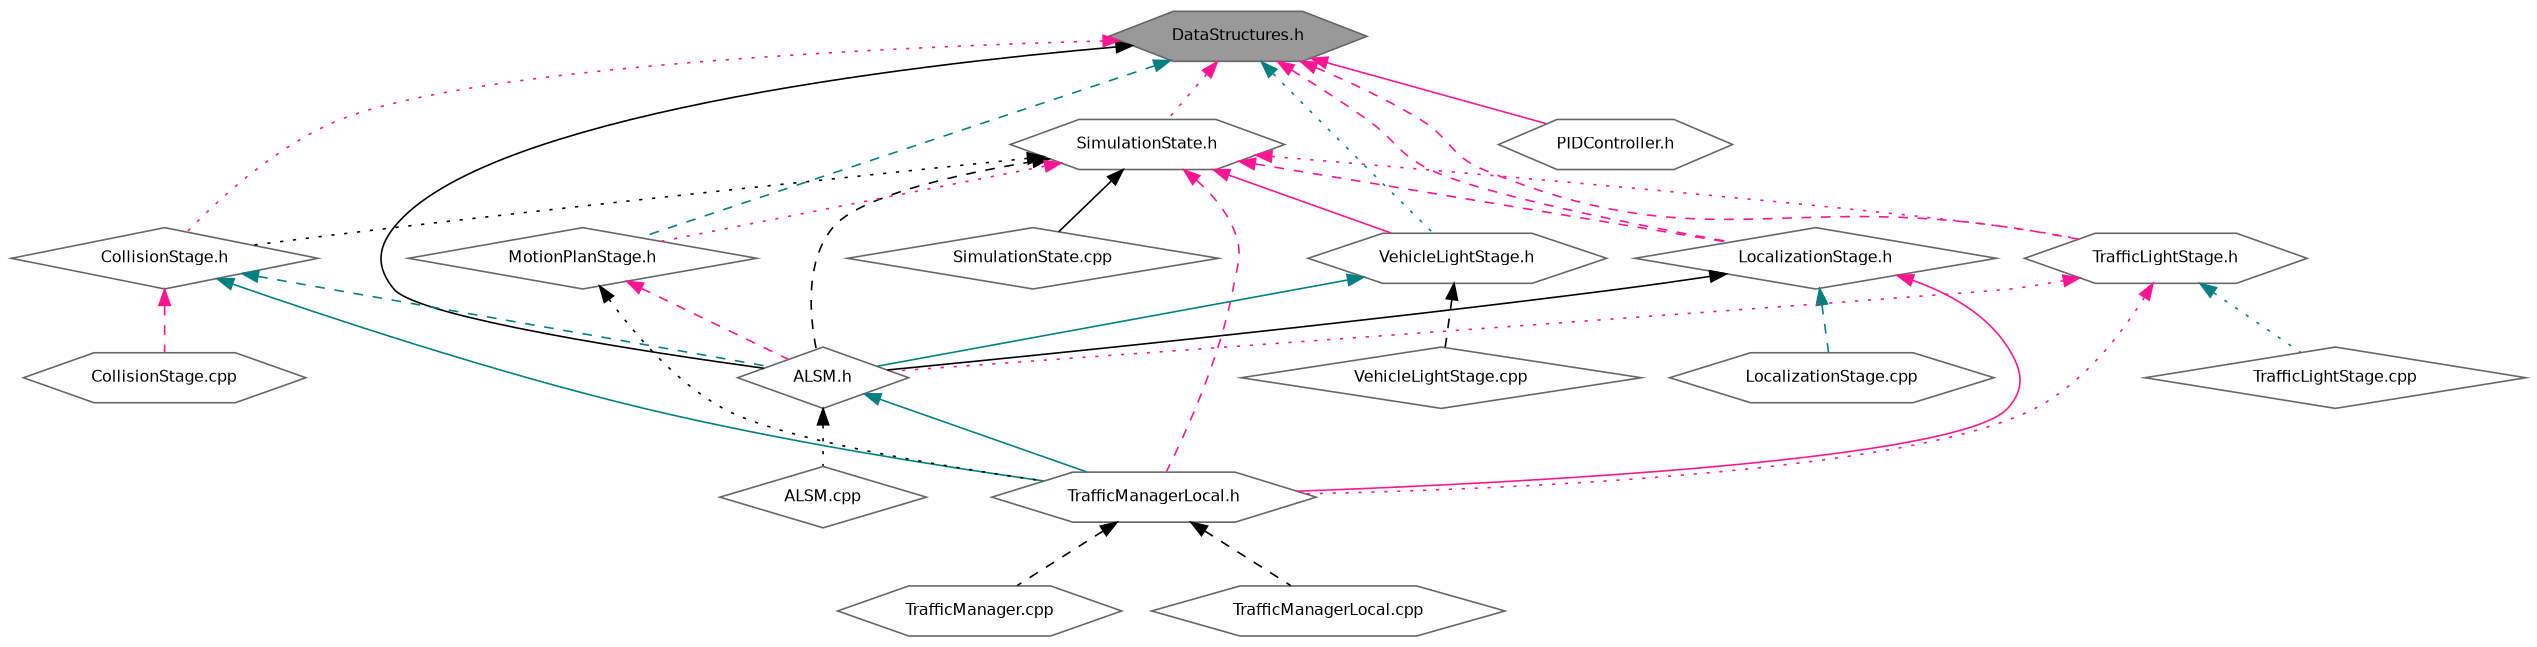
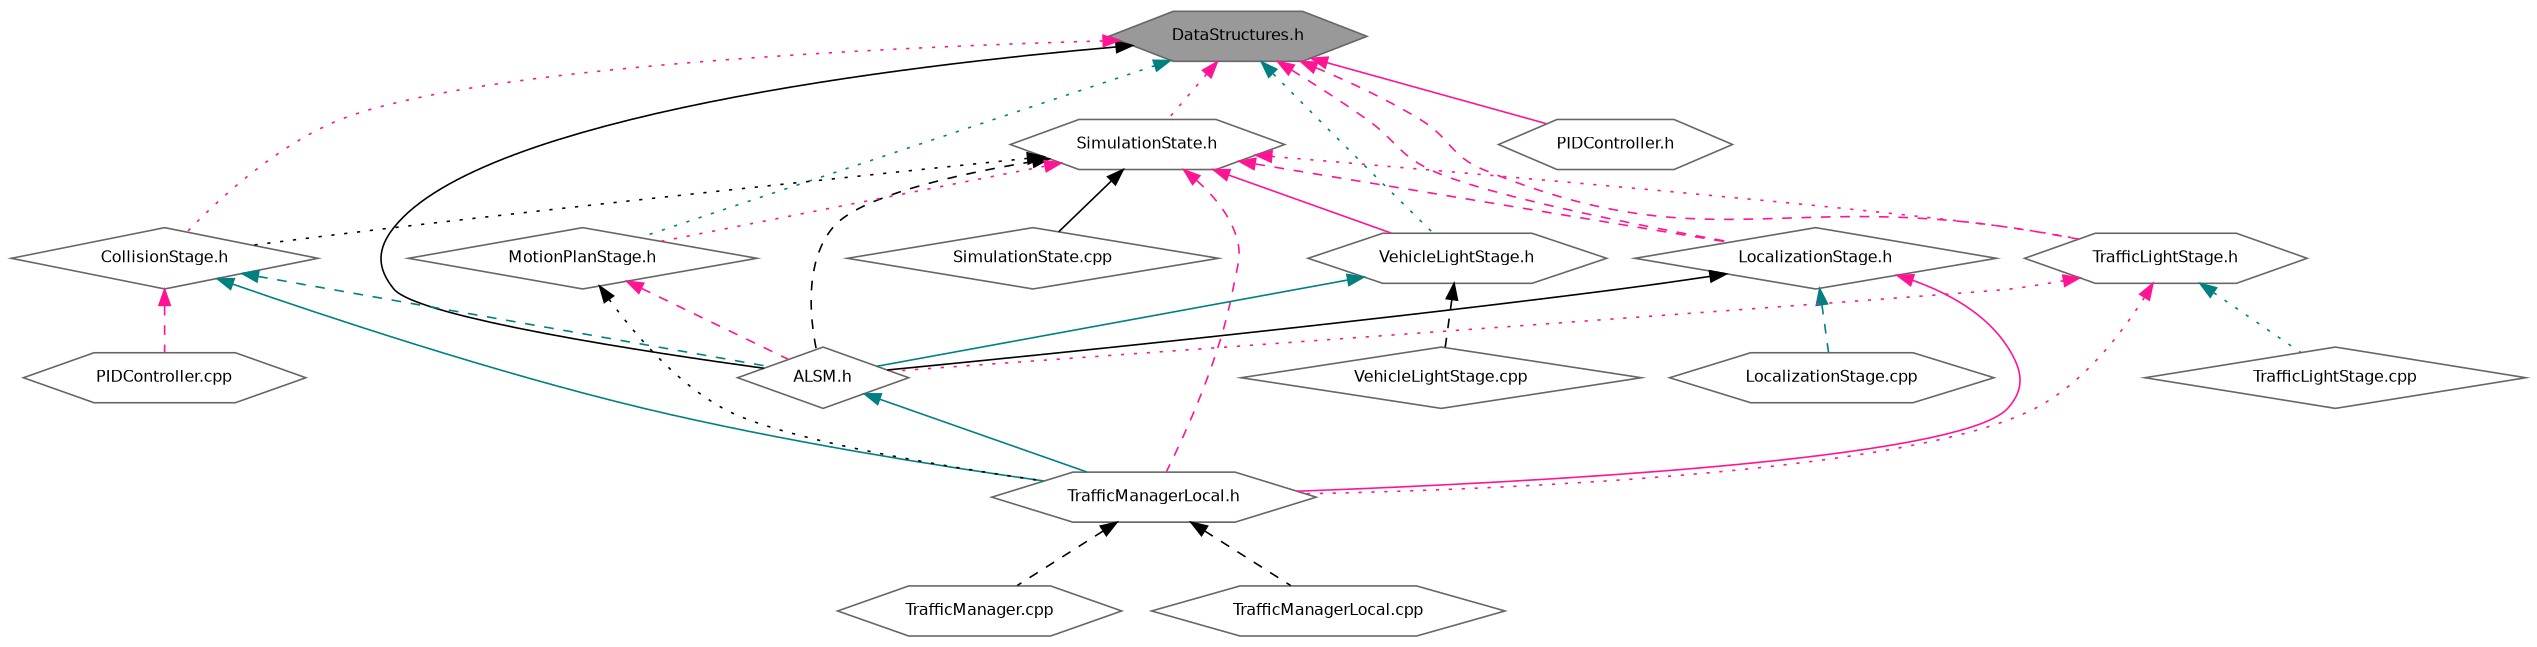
  digraph {
    fontname="DejaVu Sans"
    node [color=grey40 fillcolor=white fontname="DejaVu Sans" fontsize=10 shape=hexagon style=filled]
    edge [color=deeppink dir=back fontname="DejaVu Sans" fontsize=10 labelfontname=Helvetica labelfontsize=10 style=dotted]
    n1 [color=gray40 fillcolor=grey60 fontcolor=black height=0.2 label="DataStructures.h" width=0.4]
    n2 [height=0.2 label="ALSM.h" shape=diamond width=0.4]
    n3 [height=0.2 label="CollisionStage.h" shape=diamond width=0.4]
    n4 [height=0.2 label="LocalizationStage.h" shape=diamond width=0.4]
    n5 [height=0.2 label="MotionPlanStage.h" shape=diamond width=0.4]
    n6 [height=0.2 label="PIDController.h" width=0.4]
    n7 [height=0.2 label="SimulationState.h" width=0.4]
    n8 [height=0.2 label="TrafficLightStage.h" width=0.4]
    n9 [height=0.2 label="VehicleLightStage.h" width=0.4]
-   n10 [height=0.2 label="ALSM.cpp" shape=diamond width=0.4]
    n11 [height=0.2 label="TrafficManagerLocal.h" width=0.4]
-   n12 [height=0.2 label="CollisionStage.cpp" width=0.4]
+   n12 [height=0.2 label="PIDController.cpp" width=0.4]
    n13 [height=0.2 label="LocalizationStage.cpp" width=0.4]
    n14 [height=0.2 label="SimulationState.cpp" shape=diamond width=0.4]
    n15 [height=0.2 label="TrafficLightStage.cpp" shape=diamond width=0.4]
    n16 [height=0.2 label="VehicleLightStage.cpp" shape=diamond width=0.4]
    n17 [height=0.2 label="TrafficManager.cpp" width=0.4]
    n18 [height=0.2 label="TrafficManagerLocal.cpp" width=0.4]
    n1 -> n2 [color=black style=solid]
    n1 -> n3
    n1 -> n4 [style=dashed]
-   n1 -> n5 [color=teal style=dashed]
+   n1 -> n5 [color=teal]
    n1 -> n6 [style=solid]
    n1 -> n7
    n1 -> n8 [style=dashed]
    n1 -> n9 [color=teal]
-   n2 -> n10 [color=black]
    n2 -> n11 [color=teal style=solid]
    n3 -> n2 [color=teal style=dashed]
    n3 -> n11 [color=teal style=solid]
    n3 -> n12 [style=dashed]
    n4 -> n2 [color=black style=solid]
    n4 -> n11 [style=solid]
    n4 -> n13 [color=teal style=dashed]
    n5 -> n2 [style=dashed]
    n5 -> n11 [color=black]
    n7 -> n2 [color=black style=dashed]
    n7 -> n3 [color=black]
    n7 -> n4 [style=dashed]
    n7 -> n5
    n7 -> n8
    n7 -> n9 [style=solid]
    n7 -> n11 [style=dashed]
    n7 -> n14 [color=black style=solid]
    n8 -> n2
    n8 -> n11
    n8 -> n15 [color=teal]
    n9 -> n2 [color=teal style=solid]
    n9 -> n16 [color=black style=dashed]
    n11 -> n17 [color=black style=dashed]
    n11 -> n18 [color=black style=dashed]
  }
